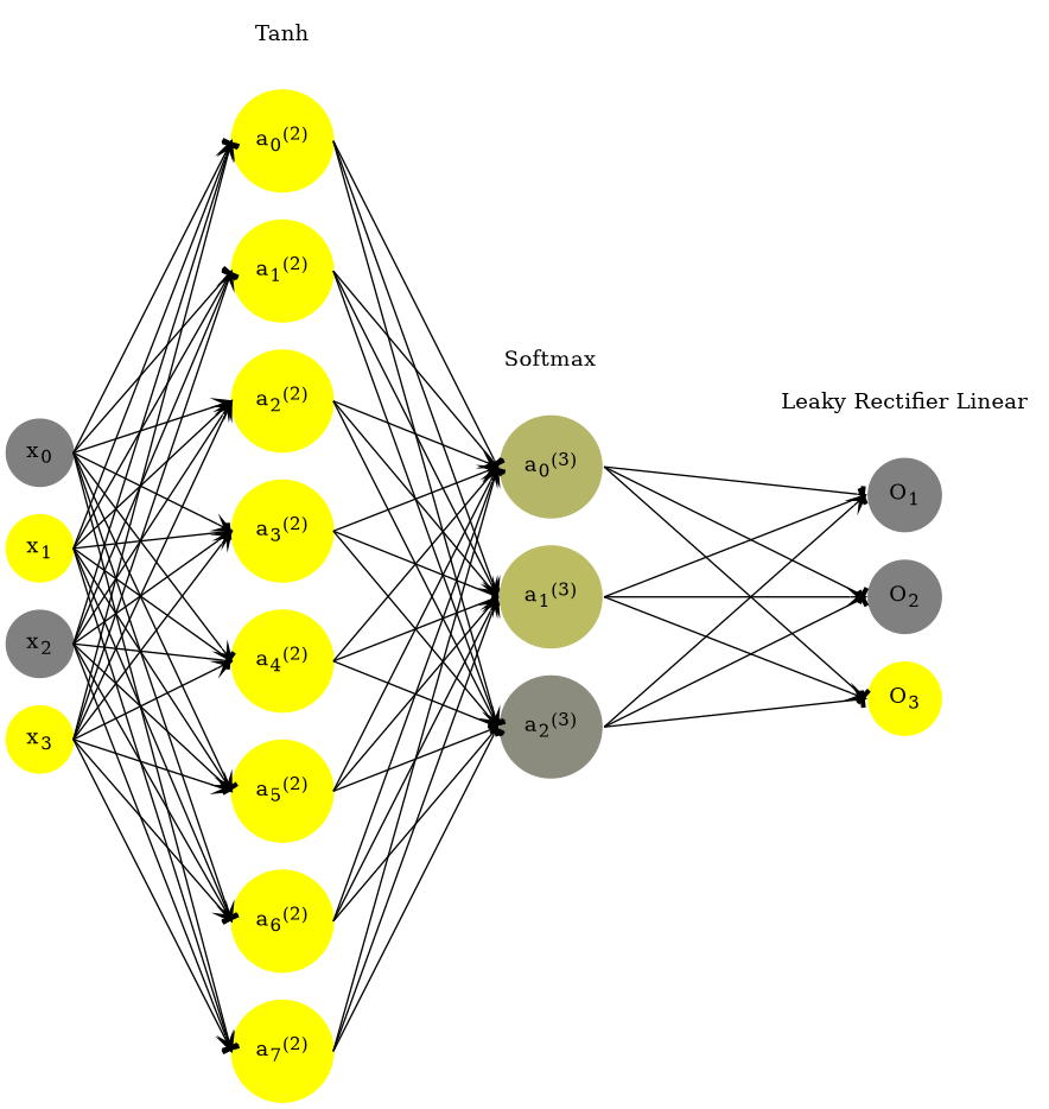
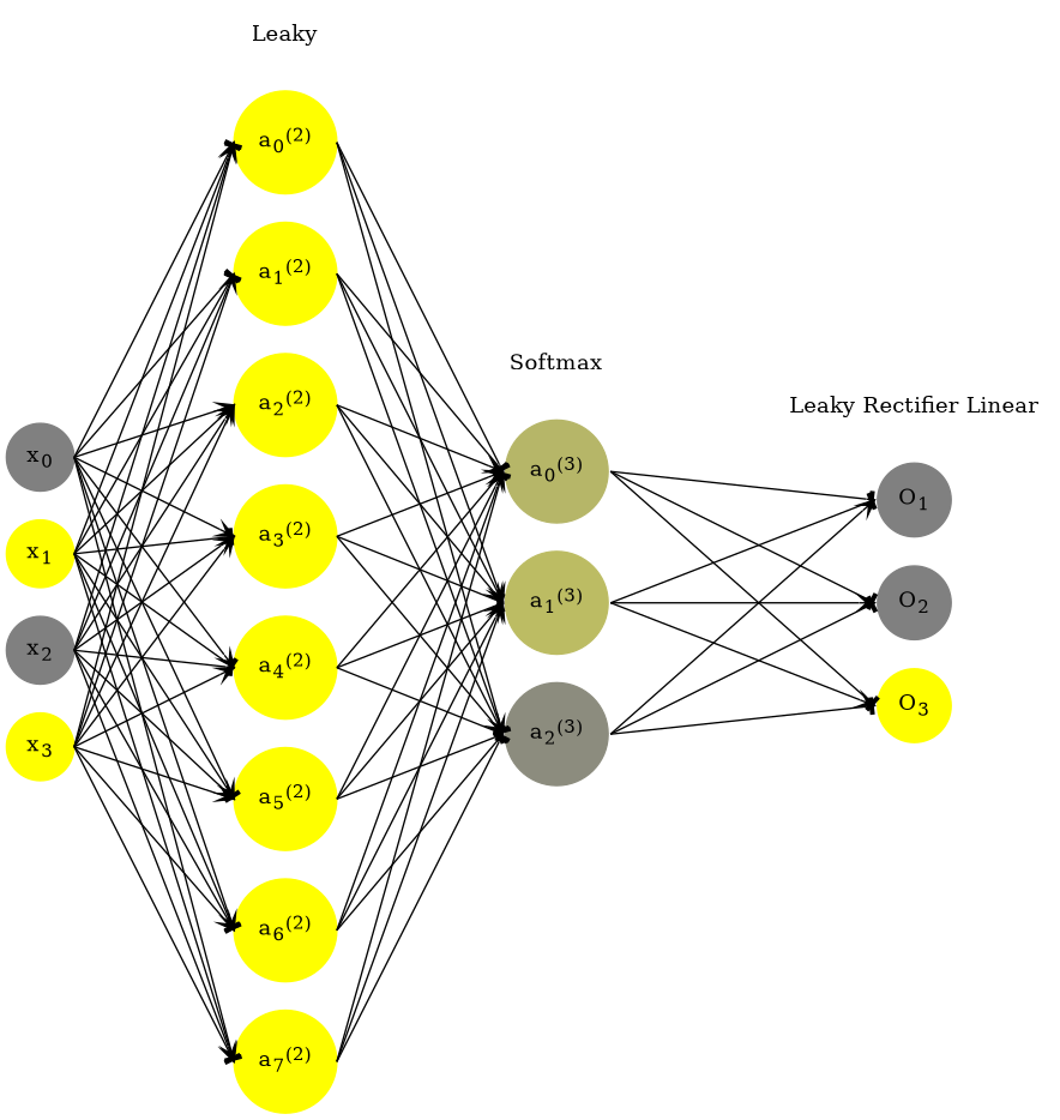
  digraph {
    rankdir=LR
    ranksep=1.4
    splines=false
    node [color="0.1667, 0.0, 0.5" fillcolor="0.1667, 0.0, 0.5" shape=circle style=filled]
    edge [headport=w style=solid tailport=e arrowhead=vee]
    n1 [label=<x<sub>0</sub>>]
    n2 [color="0.1667, 1.0, 1.0" fillcolor="0.1667, 1.0, 1.0" label=<x<sub>1</sub>>]
    n3 [label=<x<sub>2</sub>>]
    n4 [color="0.1667, 1.0, 1.0" fillcolor="0.1667, 1.0, 1.0" label=<x<sub>3</sub>>]
    n5 [color="0.1667, 0.999881, 0.999940" fillcolor="0.1667, 0.999881, 0.999940" label=<a<sub>0</sub><sup>(2)</sup>>]
    n6 [color="0.1667, 0.999942, 0.999971" fillcolor="0.1667, 0.999942, 0.999971" label=<a<sub>1</sub><sup>(2)</sup>>]
    n7 [color="0.1667, 0.999869, 0.999935" fillcolor="0.1667, 0.999869, 0.999935" label=<a<sub>2</sub><sup>(2)</sup>>]
    n8 [color="0.1667, 1.000000, 1.000000" fillcolor="0.1667, 1.000000, 1.000000" label=<a<sub>3</sub><sup>(2)</sup>>]
    n9 [color="0.1667, 0.999921, 0.999961" fillcolor="0.1667, 0.999921, 0.999961" label=<a<sub>4</sub><sup>(2)</sup>>]
    n10 [color="0.1667, 0.999999, 0.999999" fillcolor="0.1667, 0.999999, 0.999999" label=<a<sub>5</sub><sup>(2)</sup>>]
    n11 [color="0.1667, 0.999881, 0.999940" fillcolor="0.1667, 0.999881, 0.999940" label=<a<sub>6</sub><sup>(2)</sup>>]
    n12 [color="0.1667, 1.000000, 1.000000" fillcolor="0.1667, 1.000000, 1.000000" label=<a<sub>7</sub><sup>(2)</sup>>]
    n13 [color="0.1667, 0.426564, 0.713282" fillcolor="0.1667, 0.426564, 0.713282" label=<a<sub>0</sub><sup>(3)</sup>>]
    n14 [color="0.1667, 0.473954, 0.736977" fillcolor="0.1667, 0.473954, 0.736977" label=<a<sub>1</sub><sup>(3)</sup>>]
    n15 [color="0.1667, 0.099482, 0.549741" fillcolor="0.1667, 0.099482, 0.549741" label=<a<sub>2</sub><sup>(3)</sup>>]
    n16 [label=<O<sub>1</sub>>]
    n17 [label=<O<sub>2</sub>>]
    n18 [color="0.1667, 1.0, 1.0" fillcolor="0.1667, 1.0, 1.0" label=<O<sub>3</sub>>]
-   n19 [label=Tanh shape=plaintext color="" fillcolor="" style=""]
+   n19 [label=Leaky shape=plaintext color="" fillcolor="" style=""]
    n20 [label=Softmax shape=plaintext color="" fillcolor="" style=""]
    n21 [label="Leaky Rectifier Linear" shape=plaintext color="" fillcolor="" style=""]
    subgraph sub_1 {
      n1
    }
    subgraph sub_2 {
      n2
    }
    subgraph sub_3 {
      n3
    }
    subgraph sub_4 {
      n4
    }
    subgraph sub_5 {
      n5
    }
    subgraph sub_6 {
      n6
    }
    subgraph sub_7 {
      n7
    }
    subgraph sub_8 {
      n8
    }
    subgraph sub_9 {
      n9
    }
    subgraph sub_10 {
      n10
    }
    subgraph sub_11 {
      n11
    }
    subgraph sub_12 {
      n12
    }
    subgraph sub_13 {
      n13
    }
    subgraph sub_14 {
      n14
    }
    subgraph sub_15 {
      n15
    }
    subgraph sub_16 {
      n16
    }
    subgraph sub_17 {
      n17
    }
    subgraph sub_18 {
      n18
    }
    subgraph sub_19 {
      rank=same
      n1
      n2
      n3
      n4
    }
    subgraph sub_20 {
      rank=same
      n5
      n6
      n7
      n8
      n9
      n10
      n11
      n12
    }
    subgraph sub_21 {
      rank=same
      n13
      n14
      n15
    }
    subgraph sub_22 {
      rank=same
      n16
      n17
      n18
    }
    subgraph sub_23 {
      rank=same
      n5
      n19
    }
    subgraph sub_24 {
      rank=same
      n13
      n20
    }
    subgraph sub_25 {
      rank=same
      n16
      n21
    }
    n1 -> n2 [style=invis arrowhead=""]
    n1 -> n5 [arrowhead=tee]
    n1 -> n6 [arrowhead=tee]
    n1 -> n7
    n1 -> n8
    n1 -> n9
    n1 -> n10
    n1 -> n11
    n1 -> n12 [arrowhead=tee]
    n2 -> n3 [style=invis arrowhead=""]
    n2 -> n5
    n2 -> n6 [arrowhead=tee]
    n2 -> n7
    n2 -> n8 [arrowhead=tee]
    n2 -> n9 [arrowhead=tee]
    n2 -> n10 [arrowhead=tee]
    n2 -> n11 [arrowhead=tee]
    n2 -> n12
    n3 -> n4 [style=invis arrowhead=""]
    n3 -> n5
    n3 -> n6 [arrowhead=tee]
    n3 -> n7
    n3 -> n8
    n3 -> n9 [arrowhead=tee]
    n3 -> n10
    n3 -> n11 [arrowhead=tee]
    n3 -> n12
    n4 -> n5 [arrowhead=tee]
    n4 -> n6
    n4 -> n7
    n4 -> n8
    n4 -> n9
    n4 -> n10
    n4 -> n11
    n4 -> n12 [arrowhead=tee]
    n5 -> n6 [style=invis arrowhead=""]
    n5 -> n13 [arrowhead=tee]
    n5 -> n14
    n5 -> n15 [arrowhead=tee]
    n6 -> n7 [style=invis arrowhead=""]
    n6 -> n13 [arrowhead=tee]
    n6 -> n14
    n6 -> n15
    n7 -> n8 [style=invis arrowhead=""]
    n7 -> n13
    n7 -> n14
    n7 -> n15 [arrowhead=tee]
    n8 -> n9 [style=invis arrowhead=""]
    n8 -> n13
    n8 -> n14 [arrowhead=tee]
    n8 -> n15
    n9 -> n10 [style=invis arrowhead=""]
    n9 -> n13 [arrowhead=tee]
    n9 -> n14 [arrowhead=tee]
    n9 -> n15 [arrowhead=tee]
    n10 -> n11 [style=invis arrowhead=""]
    n10 -> n13
    n10 -> n14
    n10 -> n15 [arrowhead=tee]
    n11 -> n12 [style=invis arrowhead=""]
    n11 -> n13
    n11 -> n14
    n11 -> n15 [arrowhead=tee]
    n12 -> n13 [arrowhead=tee]
    n12 -> n14
    n12 -> n15 [arrowhead=tee]
    n13 -> n14 [style=invis arrowhead=""]
    n13 -> n16 [arrowhead=tee]
    n13 -> n17 [arrowhead=tee]
    n13 -> n18 [arrowhead=tee]
    n14 -> n15 [style=invis arrowhead=""]
    n14 -> n16 [arrowhead=tee]
    n14 -> n17
    n14 -> n18
    n15 -> n16
    n15 -> n17 [arrowhead=tee]
    n15 -> n18 [arrowhead=tee]
    n16 -> n17 [style=invis arrowhead=""]
    n17 -> n18 [style=invis arrowhead=""]
    n19 -> n5 [style=invis arrowhead=""]
    n20 -> n13 [style=invis arrowhead=""]
    n21 -> n16 [style=invis arrowhead=""]
  }
